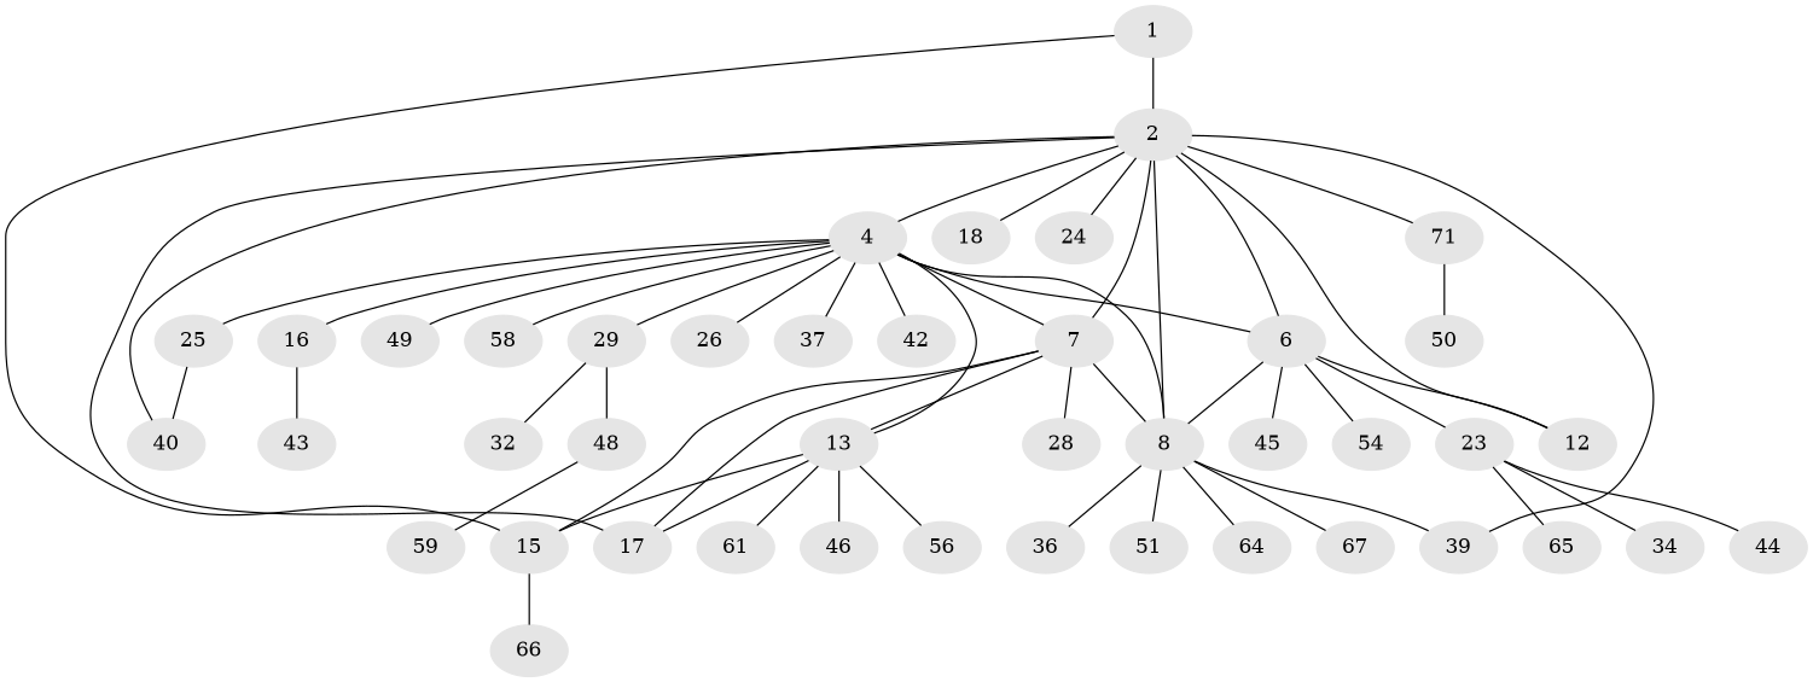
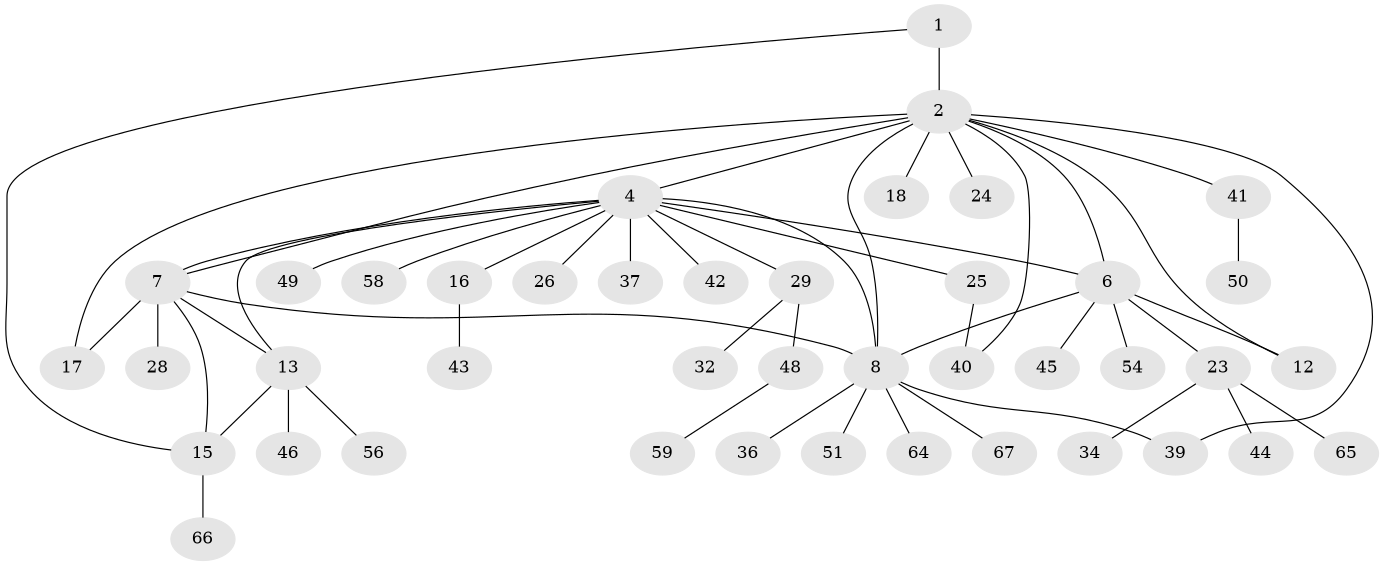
  graph {
    node [color=gray90 style=filled]
    2 [super="+3+31+33+22"]
    4 [super="+9+5"]
    6 [super="+11"]
    7 [super="+14+27"]
    8 [super="+20"]
    12 [super="+35"]
    17 [super="+51"]
    18
    24
    39
    40
-   41 [label=71]
+   41
    1
    15
    66
    13 [super="+52"]
    16
    25 [super="+53"]
    26 [super="+72+70"]
    29
    37
    42
    49
    58
    23 [super="+30"]
    45
    54
    28
    36
    n30 [label=51]
    64
    67
    50
    46
    56
-   61
    43
    32 [super="+62+63"]
    48
    34
    44
    65
    59
    2 -- 4
    2 -- 6 [weight=2]
    2 -- 7 [weight=2]
    2 -- 8
    2 -- 12
    2 -- 17
    2 -- 18
    2 -- 24
    2 -- 39
    2 -- 40
    2 -- 41
    4 -- 6 [weight=2]
    4 -- 7 [weight=2]
    4 -- 8
    4 -- 13
    4 -- 16
    4 -- 25
    4 -- 26
    4 -- 29
    4 -- 37
    4 -- 42
    4 -- 49
    4 -- 58
    6 -- 8
    6 -- 12
    6 -- 23
    6 -- 45
    6 -- 54
    7 -- 8
    7 -- 17
    7 -- 15
    7 -- 13
    7 -- 28
    8 -- 39
    8 -- 36
    8 -- n30
    8 -- 64
    8 -- 67
    41 -- 50
    1 -- 2 [weight=2]
    1 -- 15
    15 -- 66
-   13 -- 17
    13 -- 15
    13 -- 46
    13 -- 56
-   13 -- 61
    16 -- 43
    25 -- 40
    29 -- 32
    29 -- 48
    23 -- 34
    23 -- 44
    23 -- 65
    48 -- 59
  }
